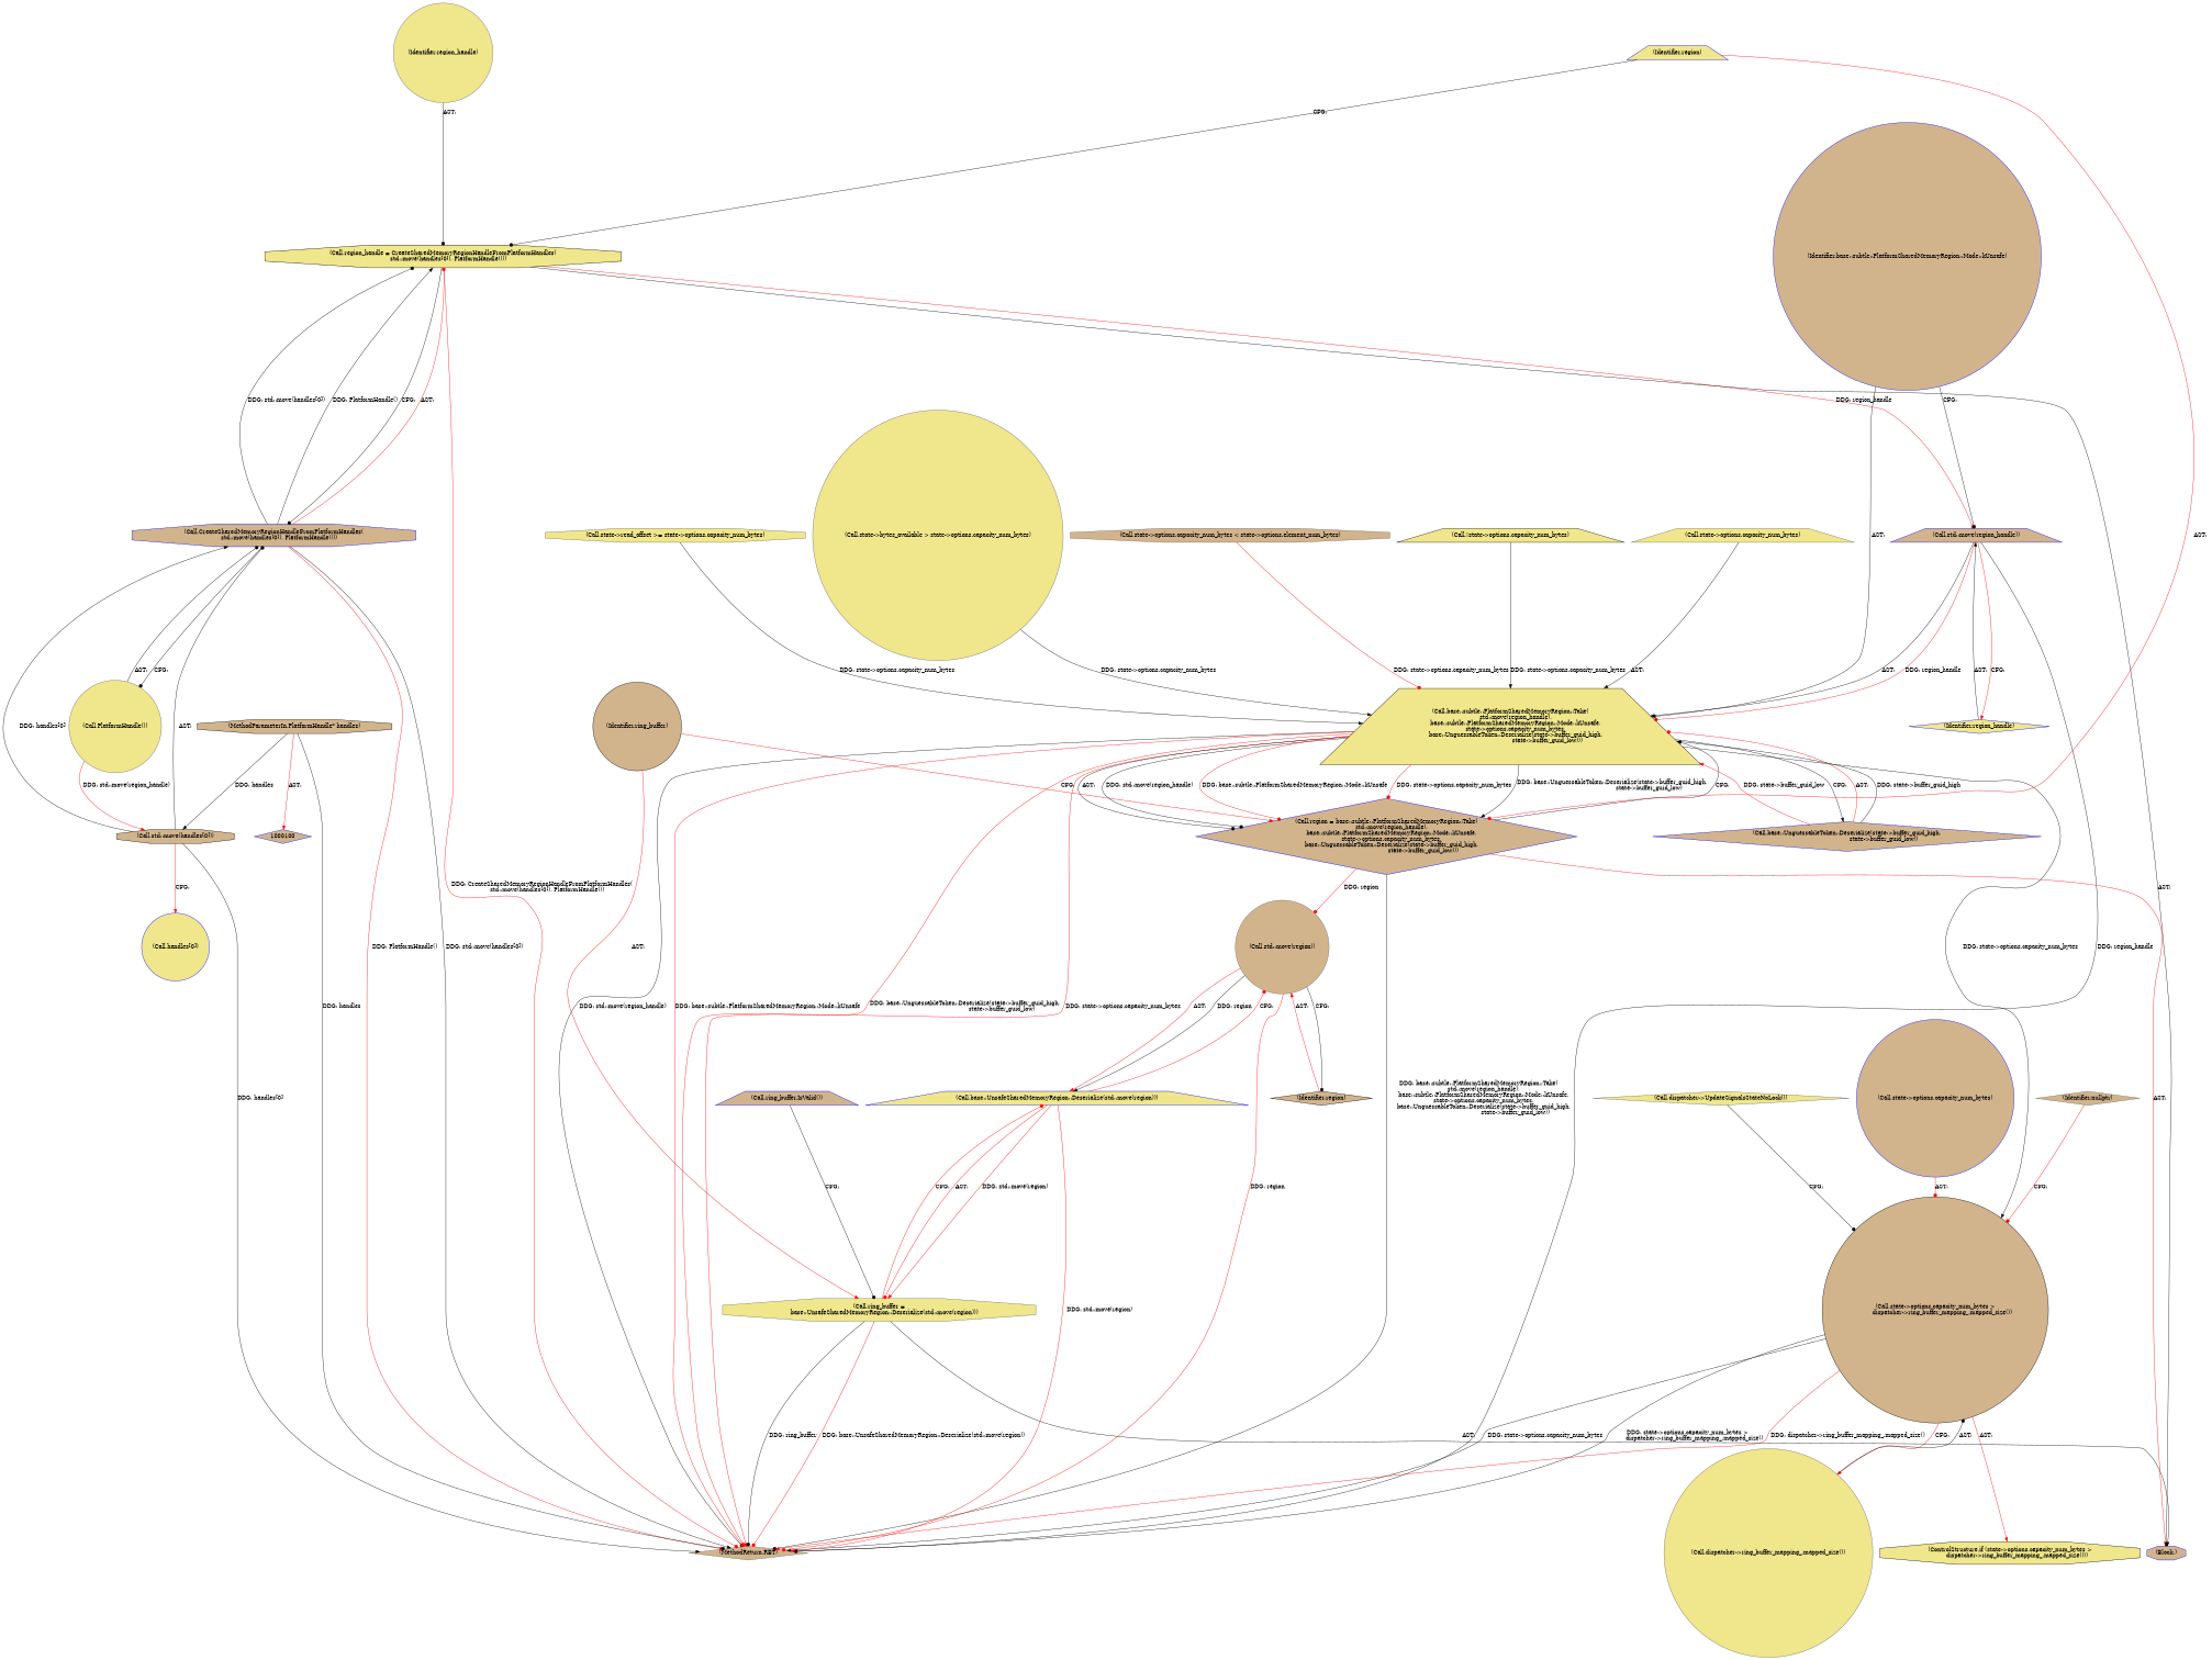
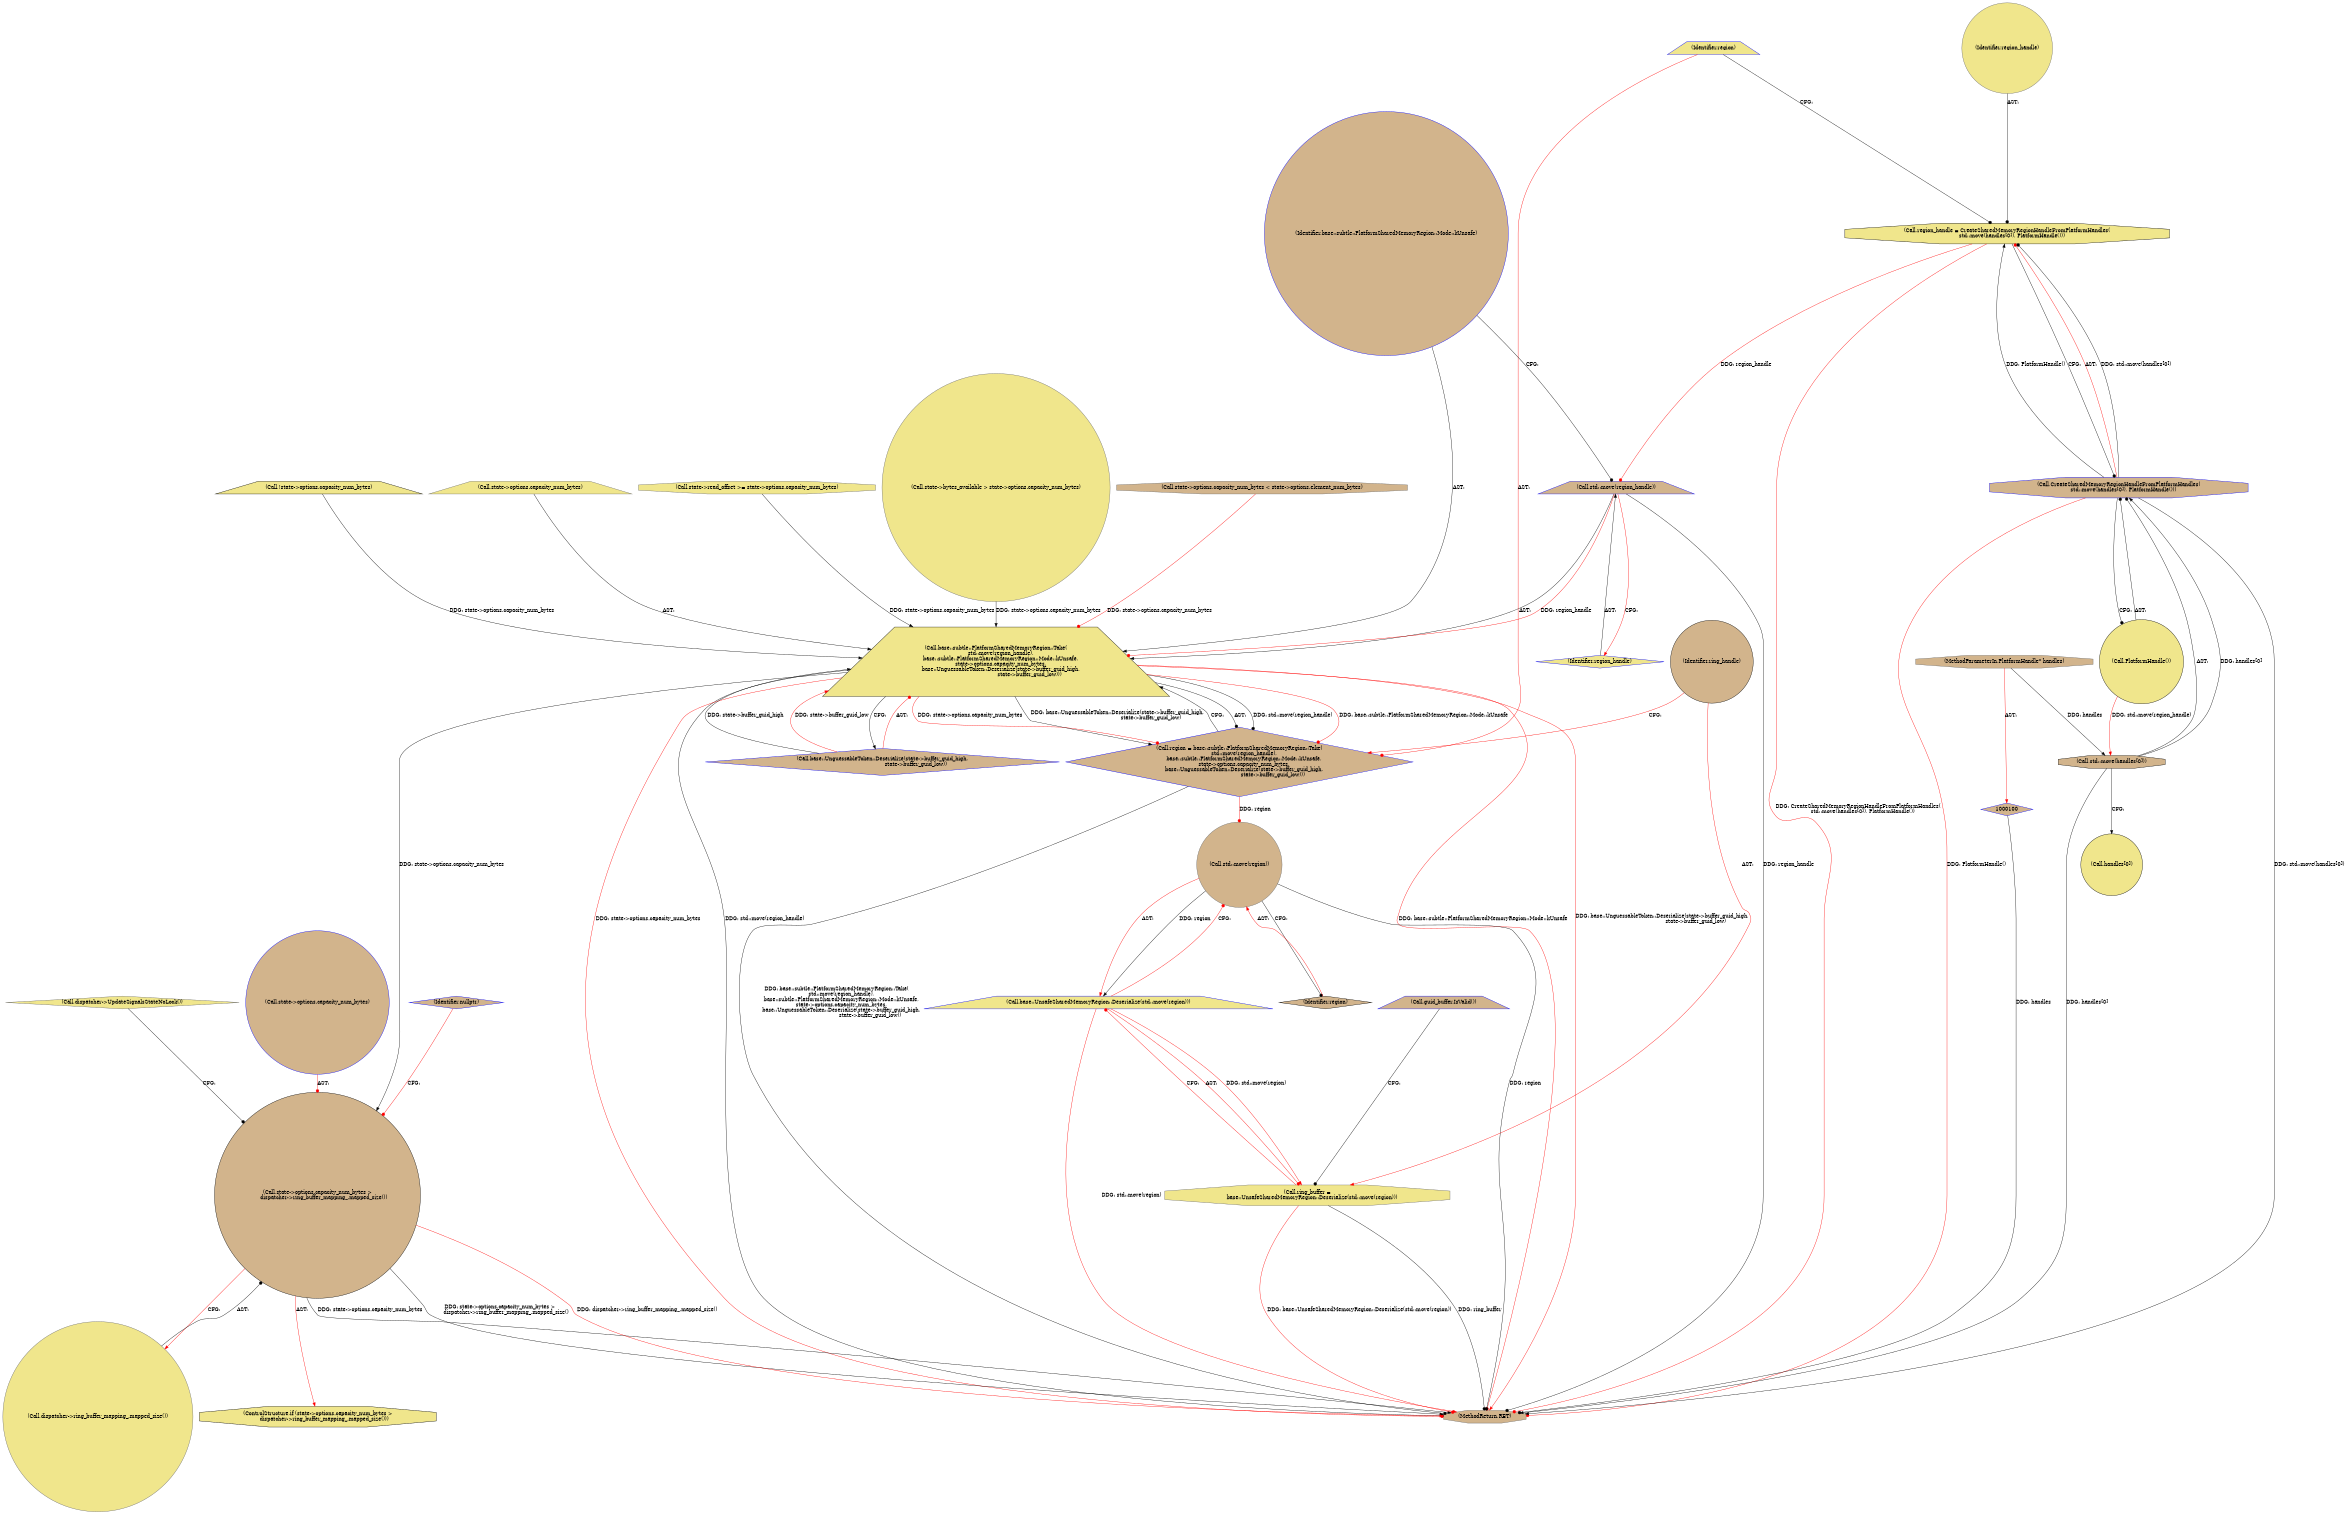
  digraph {
    node [color=blue fillcolor=tan shape=octagon style=filled]
    edge [arrowhead=dot color=black]
    n1 [label="(Call,std::move(region_handle))" shape=trapezium]
    n2 [color=black fillcolor=khaki label="(Call,base::subtle::PlatformSharedMemoryRegion::Take(\n      std::move(region_handle),\n      base::subtle::PlatformSharedMemoryRegion::Mode::kUnsafe,\n      state->options.capacity_num_bytes,\n      base::UnguessableToken::Deserialize(state->buffer_guid_high,\n                                          state->buffer_guid_low)))" shape=trapezium]
    n3 [fillcolor=khaki label="(Identifier,region_handle)" shape=diamond]
-   n4 [color=gray40 label="(MethodReturn,RET)" shape=diamond]
+   n4 [color=gray40 label="(MethodReturn,RET)"]
    n5 [label="(Call,region = base::subtle::PlatformSharedMemoryRegion::Take(\n      std::move(region_handle),\n      base::subtle::PlatformSharedMemoryRegion::Mode::kUnsafe,\n      state->options.capacity_num_bytes,\n      base::UnguessableToken::Deserialize(state->buffer_guid_high,\n                                          state->buffer_guid_low)))" shape=diamond]
    n6 [color=black label="(Call,state->options.capacity_num_bytes >\n        dispatcher->ring_buffer_mapping_.mapped_size())" shape=circle]
    n7 [label="(Call,base::UnguessableToken::Deserialize(state->buffer_guid_high,\n                                          state->buffer_guid_low))" shape=diamond]
    n8 [color=black fillcolor=khaki label="(Call,region_handle = CreateSharedMemoryRegionHandleFromPlatformHandles(\n      std::move(handles[0]), PlatformHandle()))"]
    n9 [label="(Call,CreateSharedMemoryRegionHandleFromPlatformHandles(\n      std::move(handles[0]), PlatformHandle()))"]
-   n10 [label="(Block,)"]
-   n11 [color=gray40 fillcolor=khaki label="(Call,PlatformHandle())" shape=circle]
+   n11 [color=black fillcolor=khaki label="(Call,PlatformHandle())" shape=circle]
    n12 [color=black label="(Call,std::move(handles[0]))"]
-   n13 [fillcolor=khaki label="(Call,handles[0])" shape=circle]
-   n14 [color=black label="(MethodParameterIn,PlatformHandle* handles)"]
+   n13 [color=black fillcolor=khaki label="(Call,handles[0])" shape=circle]
+   n14 [color=gray40 label="(MethodParameterIn,PlatformHandle* handles)"]
    1000100 [shape=diamond]
    n16 [color=gray40 label="(Call,std::move(region))" shape=circle]
    n17 [color=gray40 fillcolor=khaki label="(Call,dispatcher->ring_buffer_mapping_.mapped_size())" shape=circle]
    n18 [color=black fillcolor=khaki label="(ControlStructure,if (state->options.capacity_num_bytes >\n        dispatcher->ring_buffer_mapping_.mapped_size()))"]
    n19 [fillcolor=khaki label="(Call,base::UnsafeSharedMemoryRegion::Deserialize(std::move(region)))" shape=trapezium]
    n20 [color=black label="(Identifier,region)" shape=diamond]
    n21 [color=gray40 fillcolor=khaki label="(Call,ring_buffer =\n      base::UnsafeSharedMemoryRegion::Deserialize(std::move(region)))"]
    n22 [color=gray40 fillcolor=khaki label="(Identifier,region_handle)" shape=circle]
    n23 [color=black fillcolor=khaki label="(Call,!state->options.capacity_num_bytes)" shape=trapezium]
    n24 [color=gray40 fillcolor=khaki label="(Call,state->options.capacity_num_bytes)" shape=trapezium]
    n25 [fillcolor=khaki label="(Identifier,region)" shape=trapezium]
-   n26 [color=gray40 label="(Identifier,nullptr)" shape=diamond]
+   n26 [label="(Identifier,nullptr)" shape=diamond]
    n27 [label="(Identifier,base::subtle::PlatformSharedMemoryRegion::Mode::kUnsafe)" shape=circle]
    n28 [color=gray40 fillcolor=khaki label="(Call,dispatcher->UpdateSignalsStateNoLock())" shape=diamond]
    n29 [color=gray40 fillcolor=khaki label="(Call,state->read_offset >= state->options.capacity_num_bytes)"]
    n30 [color=gray40 fillcolor=khaki label="(Call,state->bytes_available > state->options.capacity_num_bytes)" shape=circle]
-   n31 [label="(Call,ring_buffer.IsValid())" shape=trapezium]
+   n31 [label="(Call,guid_buffer.IsValid())" shape=trapezium]
    n32 [color=gray40 label="(Call,state->options.capacity_num_bytes < state->options.element_num_bytes)"]
    n33 [label="(Call,state->options.capacity_num_bytes)" shape=circle]
-   n34 [color=black label="(Identifier,ring_buffer)" shape=circle]
+   n34 [color=black label="(Identifier,ring_handle)" shape=circle]
    n1 -> n2 [arrowhead=normal label="AST: "]
    n1 -> n2 [color=red label="DDG: region_handle"]
    n1 -> n3 [arrowhead=normal color=red label="CFG: "]
    n1 -> n4 [label="DDG: region_handle"]
    n2 -> n4 [label="DDG: std::move(region_handle)"]
    n2 -> n4 [color=red label="DDG: base::subtle::PlatformSharedMemoryRegion::Mode::kUnsafe"]
    n2 -> n4 [arrowhead=normal color=red label="DDG: base::UnguessableToken::Deserialize(state->buffer_guid_high,\n                                          state->buffer_guid_low)"]
    n2 -> n4 [color=red label="DDG: state->options.capacity_num_bytes"]
    n2 -> n5 [label="AST: "]
    n2 -> n5 [label="DDG: std::move(region_handle)"]
    n2 -> n5 [color=red label="DDG: base::subtle::PlatformSharedMemoryRegion::Mode::kUnsafe"]
    n2 -> n5 [color=red label="DDG: state->options.capacity_num_bytes"]
    n2 -> n5 [arrowhead=normal label="DDG: base::UnguessableToken::Deserialize(state->buffer_guid_high,\n                                          state->buffer_guid_low)"]
    n2 -> n6 [arrowhead=normal label="DDG: state->options.capacity_num_bytes"]
    n2 -> n7 [arrowhead=normal label="CFG: "]
    n3 -> n1 [arrowhead=normal label="AST: "]
    n5 -> n2 [arrowhead=normal label="CFG: "]
    n5 -> n4 [label="DDG: base::subtle::PlatformSharedMemoryRegion::Take(\n      std::move(region_handle),\n      base::subtle::PlatformSharedMemoryRegion::Mode::kUnsafe,\n      state->options.capacity_num_bytes,\n      base::UnguessableToken::Deserialize(state->buffer_guid_high,\n                                          state->buffer_guid_low))"]
-   n5 -> n10 [arrowhead=normal color=red label="AST: "]
    n5 -> n16 [color=red label="DDG: region"]
    n6 -> n4 [arrowhead=normal label="DDG: state->options.capacity_num_bytes"]
    n6 -> n4 [arrowhead=normal label="DDG: state->options.capacity_num_bytes >\n        dispatcher->ring_buffer_mapping_.mapped_size()"]
    n6 -> n4 [arrowhead=normal color=red label="DDG: dispatcher->ring_buffer_mapping_.mapped_size()"]
    n6 -> n17 [arrowhead=normal color=red label="CFG: "]
    n6 -> n18 [arrowhead=normal color=red label="AST: "]
    n7 -> n2 [color=red label="AST: "]
    n7 -> n2 [arrowhead=normal label="DDG: state->buffer_guid_high"]
    n7 -> n2 [arrowhead=normal color=red label="DDG: state->buffer_guid_low"]
    n8 -> n1 [color=red label="DDG: region_handle"]
    n8 -> n4 [color=red label="DDG: CreateSharedMemoryRegionHandleFromPlatformHandles(\n      std::move(handles[0]), PlatformHandle())"]
    n8 -> n9 [label="CFG: "]
-   n8 -> n10 [label="AST: "]
    n9 -> n4 [color=red label="DDG: PlatformHandle()"]
    n9 -> n4 [arrowhead=normal label="DDG: std::move(handles[0])"]
    n9 -> n8 [color=red label="AST: "]
    n9 -> n8 [label="DDG: std::move(handles[0])"]
    n9 -> n8 [arrowhead=normal label="DDG: PlatformHandle()"]
    n9 -> n11 [label="CFG: "]
    n11 -> n9 [label="AST: "]
    n11 -> n12 [arrowhead=normal color=red label="DDG: std::move(region_handle)"]
    n12 -> n4 [arrowhead=normal label="DDG: handles[0]"]
    n12 -> n9 [label="AST: "]
    n12 -> n9 [arrowhead=normal label="DDG: handles[0]"]
-   n12 -> n13 [arrowhead=normal color=red label="CFG: "]
-   n14 -> n4 [label="DDG: handles"]
+   n12 -> n13 [arrowhead=normal label="CFG: "]
+   1000100 -> n4 [label="DDG: handles"]
    n14 -> n12 [arrowhead=normal label="DDG: handles"]
    n14 -> 1000100 [arrowhead=normal color=red label="AST: "]
-   n16 -> n4 [color=red label="DDG: region"]
+   n16 -> n4 [label="DDG: region"]
    n16 -> n19 [arrowhead=normal color=red label="AST: "]
    n16 -> n19 [arrowhead=normal label="DDG: region"]
    n16 -> n20 [label="CFG: "]
    n17 -> n6 [label="AST: "]
    n19 -> n4 [arrowhead=normal color=red label="DDG: std::move(region)"]
    n19 -> n16 [color=red label="CFG: "]
    n19 -> n21 [color=red label="AST: "]
    n19 -> n21 [arrowhead=normal color=red label="DDG: std::move(region)"]
    n20 -> n16 [arrowhead=normal color=red label="AST: "]
    n21 -> n4 [label="DDG: ring_buffer"]
    n21 -> n4 [color=red label="DDG: base::UnsafeSharedMemoryRegion::Deserialize(std::move(region))"]
-   n21 -> n10 [arrowhead=normal label="AST: "]
    n21 -> n19 [color=red label="CFG: "]
    n22 -> n8 [label="AST: "]
    n23 -> n2 [arrowhead=normal label="DDG: state->options.capacity_num_bytes"]
    n24 -> n2 [arrowhead=normal label="AST: "]
    n25 -> n5 [color=red label="AST: "]
    n25 -> n8 [label="CFG: "]
    n26 -> n6 [color=red label="CFG: "]
    n27 -> n1 [label="CFG: "]
    n27 -> n2 [arrowhead=normal label="AST: "]
    n28 -> n6 [label="CFG: "]
    n29 -> n2 [arrowhead=normal label="DDG: state->options.capacity_num_bytes"]
    n30 -> n2 [arrowhead=normal label="DDG: state->options.capacity_num_bytes"]
    n31 -> n21 [label="CFG: "]
    n32 -> n2 [color=red label="DDG: state->options.capacity_num_bytes"]
    n33 -> n6 [color=red label="AST: "]
    n34 -> n5 [arrowhead=normal color=red label="CFG: "]
    n34 -> n21 [arrowhead=normal color=red label="AST: "]
  }
